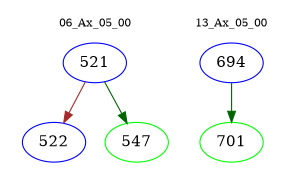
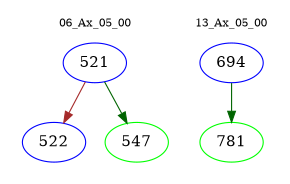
  digraph {
    node [color=blue]
    edge [color=darkgreen]
    n1 [label=521]
    n2 [label=522]
    n3 [color=green label=547]
    n4 [label=694]
-   n5 [color=green label=701]
+   n5 [color=green label=781]
    subgraph cluster_1 {
      color=white
      fontsize=10
      label="06_Ax_05_00"
      n1
      n2
      n3
    }
    subgraph cluster_2 {
      color=white
      fontsize=10
      label="13_Ax_05_00"
      n4
      n5
    }
    n1 -> n2 [color=brown]
    n1 -> n3
    n4 -> n5
  }
